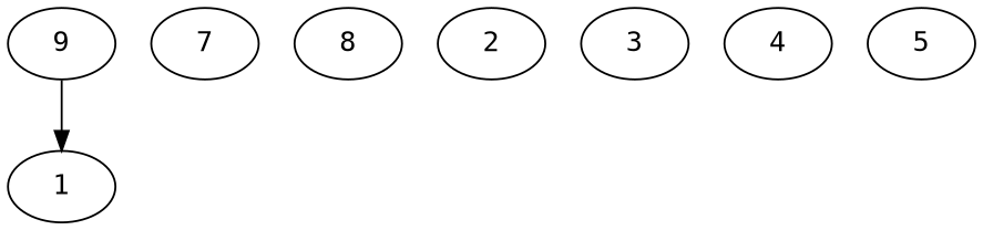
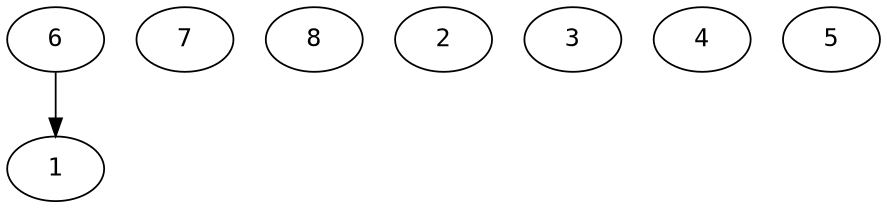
  strict digraph {
    fontname="DejaVu Sans Mono"
    node [weight=0 fontname="DejaVu Sans Mono"]
-   6 [label=9]
+   6
    1
    7
    8
    2
    3
    4
    5
    6 -> 1 [weight=0 fontname="DejaVu Sans Mono"]
  }
